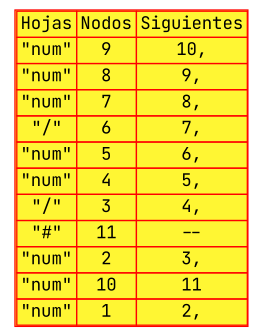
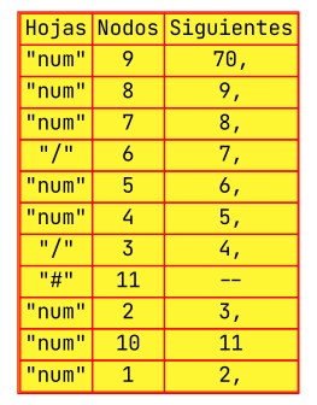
  digraph {
    fontname="JetBrains Mono"
-   n1 [label=< <table color='red' cellspacing='0' bgcolor="#FFF633"> <tr><td>Hojas</td><td>Nodos</td><td>Siguientes</td></tr> <tr><td>"num"</td><td>9</td><td>10,</td></tr> <tr><td>"num"</td><td>8</td><td>9,</td></tr> <tr><td>"num"</td><td>7</td><td>8,</td></tr> <tr><td>"/"</td><td>6</td><td>7,</td></tr> <tr><td>"num"</td><td>5</td><td>6,</td></tr> <tr><td>"num"</td><td>4</td><td>5,</td></tr> <tr><td>"/"</td><td>3</td><td>4,</td></tr> <tr><td>"#"</td><td>11</td><td>--</td></tr> <tr><td>"num"</td><td>2</td><td>3,</td></tr> <tr><td>"num"</td><td>10</td><td>11</td></tr> <tr><td>"num"</td><td>1</td><td>2,</td></tr> </table> > shape=plaintext fontname="JetBrains Mono"]
+   n1 [label=< <table color='red' cellspacing='0' bgcolor="#FFF633"> <tr><td>Hojas</td><td>Nodos</td><td>Siguientes</td></tr> <tr><td>"num"</td><td>9</td><td>70,</td></tr> <tr><td>"num"</td><td>8</td><td>9,</td></tr> <tr><td>"num"</td><td>7</td><td>8,</td></tr> <tr><td>"/"</td><td>6</td><td>7,</td></tr> <tr><td>"num"</td><td>5</td><td>6,</td></tr> <tr><td>"num"</td><td>4</td><td>5,</td></tr> <tr><td>"/"</td><td>3</td><td>4,</td></tr> <tr><td>"#"</td><td>11</td><td>--</td></tr> <tr><td>"num"</td><td>2</td><td>3,</td></tr> <tr><td>"num"</td><td>10</td><td>11</td></tr> <tr><td>"num"</td><td>1</td><td>2,</td></tr> </table> > shape=plaintext fontname="JetBrains Mono"]
  }
